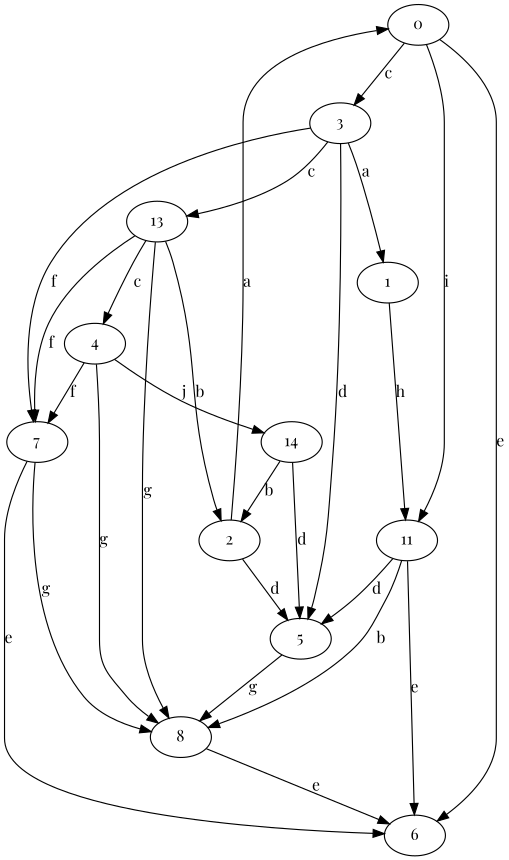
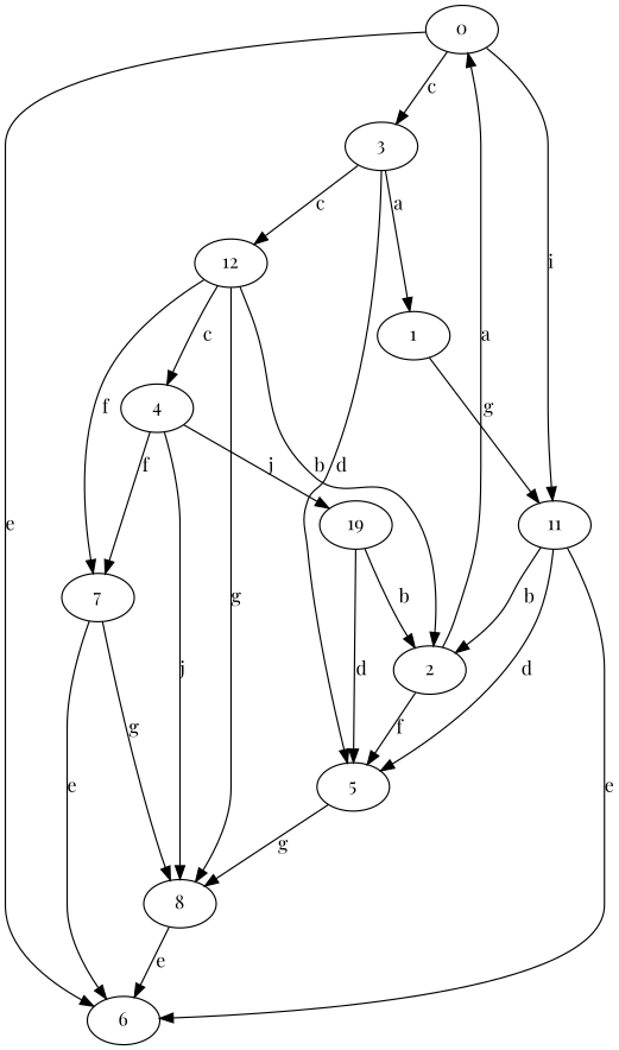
  strict digraph {
    fontname="Playfair Display"
    node [fontname="Playfair Display"]
    edge [fontname="Playfair Display"]
    0
    3
    6
    11
    1
    5
    7
-   13
+   13 [label=12]
    2
    8
    4
-   14
+   14 [label=19]
    0 -> 3 [label=c]
    0 -> 6 [label=e]
    0 -> 11 [label=i]
    3 -> 1 [label=a]
    3 -> 5 [label=d]
-   3 -> 7 [label=f]
    3 -> 13 [label=c]
    11 -> 6 [label=e]
    11 -> 5 [label=d]
-   11 -> 8 [label=b]
-   1 -> 11 [label=h]
+   11 -> 2 [label=b]
+   1 -> 11 [label=g]
    5 -> 8 [label=g]
    7 -> 6 [label=e]
    7 -> 8 [label=g]
    13 -> 7 [label=f]
    13 -> 2 [label=b]
    13 -> 8 [label=g]
    13 -> 4 [label=c]
    2 -> 0 [label=a]
-   2 -> 5 [label=d]
+   2 -> 5 [label=f]
    8 -> 6 [label=e]
    4 -> 7 [label=f]
-   4 -> 8 [label=g]
+   4 -> 8 [label=j]
    4 -> 14 [label=j]
    14 -> 5 [label=d]
    14 -> 2 [label=b]
  }
